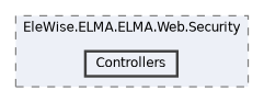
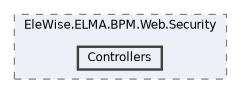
  digraph {
    compound=true
    n1 [color=grey25 fillcolor="#edf0f7" fontname=Helvetica fontsize=10 height=0.2 label=Controllers shape=box style="filled,bold" width=0.4]
    subgraph cluster_1 {
      bgcolor="#edf0f7"
      fontname=Helvetica
      fontsize=10
-     label="EleWise.ELMA.ELMA.Web.Security"
+     label="EleWise.ELMA.BPM.Web.Security"
      pencolor=grey50
      style="filled,dashed"
      n1
    }
  }
